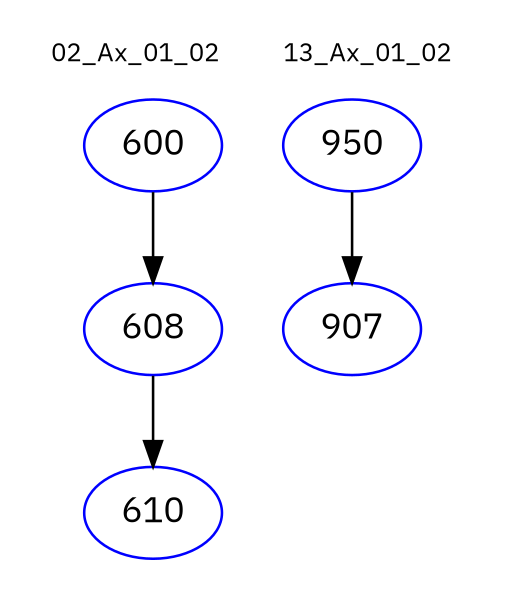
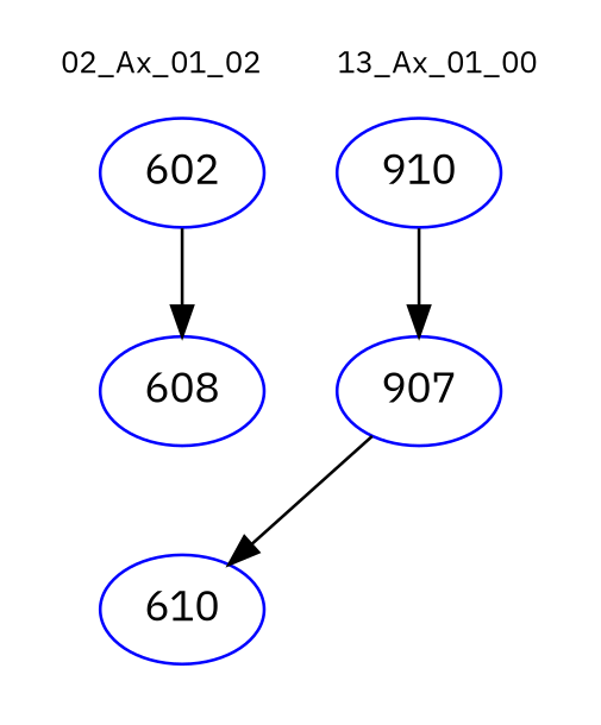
  digraph {
    fontname="IBM Plex Sans"
    node [color=blue fontname="IBM Plex Sans"]
    edge [color=black fontname="IBM Plex Sans"]
-   n1 [label=600]
+   n1 [label=602]
    n2 [label=608]
    n3 [label=610]
-   n4 [label=950]
+   n4 [label=910]
    n5 [label=907]
    subgraph cluster_1 {
      color=white
      fontsize=10
      label="02_Ax_01_02"
      n1
      n2
      n3
    }
    subgraph cluster_2 {
      color=white
      fontsize=10
-     label="13_Ax_01_02"
+     label="13_Ax_01_00"
      n4
      n5
    }
    n1 -> n2
-   n2 -> n3
+   n5 -> n3
    n4 -> n5
  }
